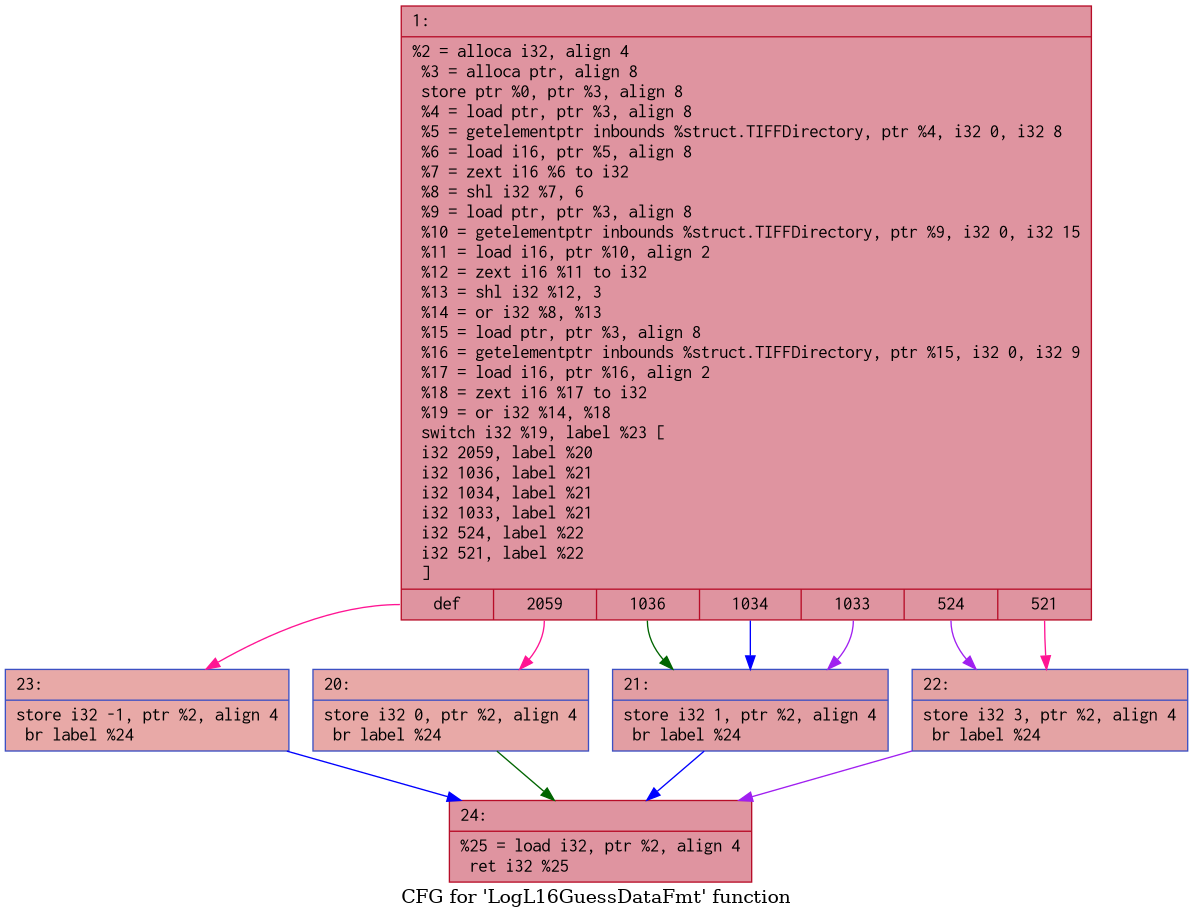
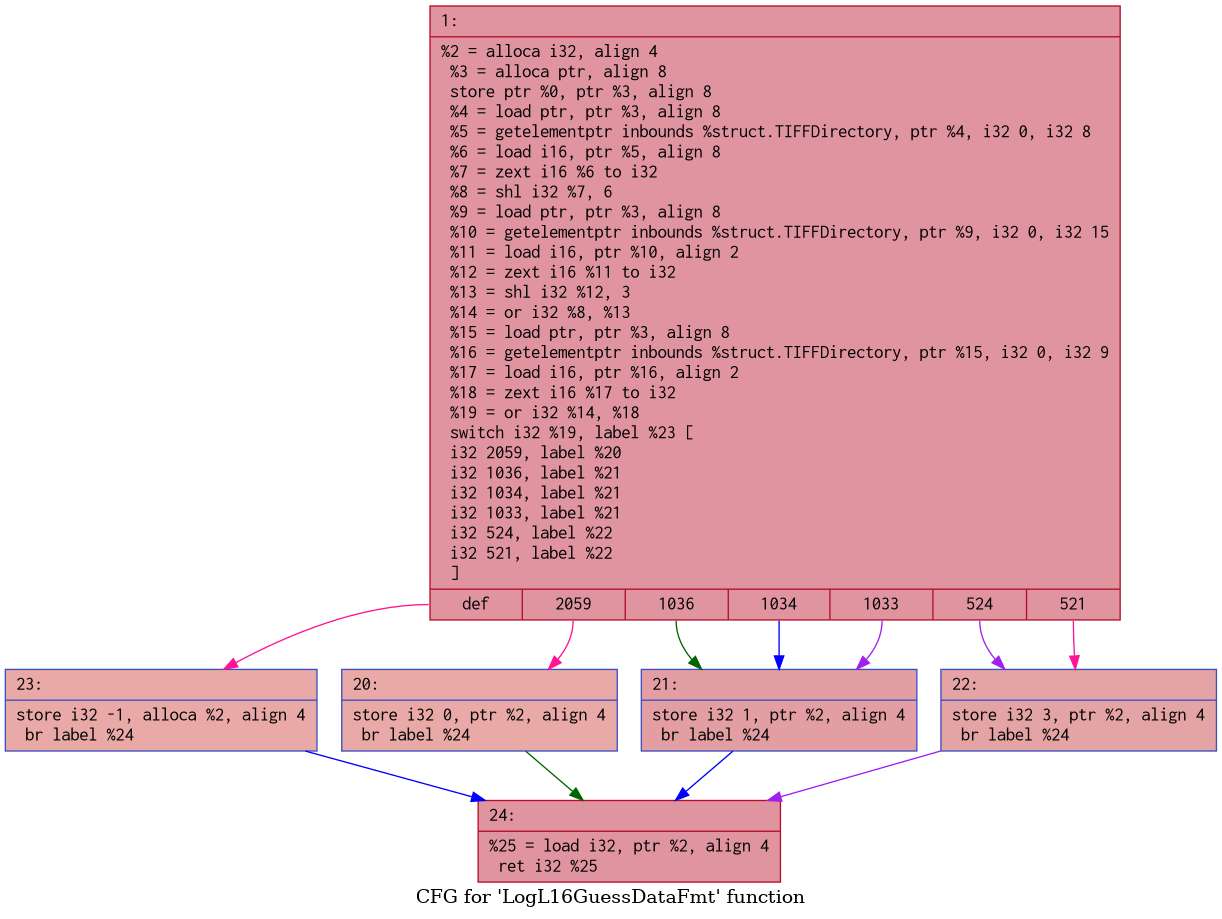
  digraph {
    label="CFG for 'LogL16GuessDataFmt' function"
    node [color="#3d50c3ff" fillcolor="#b70d2870" fontname=Courier shape=record style=filled]
    edge [color=deeppink]
    n1 [color="#b70d28ff" label="{1:\l|  %2 = alloca i32, align 4\l  %3 = alloca ptr, align 8\l  store ptr %0, ptr %3, align 8\l  %4 = load ptr, ptr %3, align 8\l  %5 = getelementptr inbounds %struct.TIFFDirectory, ptr %4, i32 0, i32 8\l  %6 = load i16, ptr %5, align 8\l  %7 = zext i16 %6 to i32\l  %8 = shl i32 %7, 6\l  %9 = load ptr, ptr %3, align 8\l  %10 = getelementptr inbounds %struct.TIFFDirectory, ptr %9, i32 0, i32 15\l  %11 = load i16, ptr %10, align 2\l  %12 = zext i16 %11 to i32\l  %13 = shl i32 %12, 3\l  %14 = or i32 %8, %13\l  %15 = load ptr, ptr %3, align 8\l  %16 = getelementptr inbounds %struct.TIFFDirectory, ptr %15, i32 0, i32 9\l  %17 = load i16, ptr %16, align 2\l  %18 = zext i16 %17 to i32\l  %19 = or i32 %14, %18\l  switch i32 %19, label %23 [\l    i32 2059, label %20\l    i32 1036, label %21\l    i32 1034, label %21\l    i32 1033, label %21\l    i32 524, label %22\l    i32 521, label %22\l  ]\l|{<s0>def|<s1>2059|<s2>1036|<s3>1034|<s4>1033|<s5>524|<s6>521}}"]
-   n2 [fillcolor="#ca3b3770" label="{23:\l|  store i32 -1, ptr %2, align 4\l  br label %24\l}"]
+   n2 [fillcolor="#ca3b3770" label="{23:\l|  store i32 -1, alloca %2, align 4\l  br label %24\l}"]
    n3 [fillcolor="#ca3b3770" label="{20:\l|  store i32 0, ptr %2, align 4\l  br label %24\l}"]
    n4 [fillcolor="#be242e70" label="{21:\l|  store i32 1, ptr %2, align 4\l  br label %24\l}"]
    n5 [fillcolor="#c32e3170" label="{22:\l|  store i32 3, ptr %2, align 4\l  br label %24\l}"]
    n6 [color="#b70d28ff" label="{24:\l|  %25 = load i32, ptr %2, align 4\l  ret i32 %25\l}"]
    n1 -> n2 [tailport=s0]
    n1 -> n3 [tailport=s1]
    n1 -> n4 [tailport=s2 color=darkgreen]
    n1 -> n4 [tailport=s3 color=blue]
    n1 -> n4 [tailport=s4 color=purple]
    n1 -> n5 [tailport=s5 color=purple]
    n1 -> n5 [tailport=s6]
    n2 -> n6 [color=blue]
    n3 -> n6 [color=darkgreen]
    n4 -> n6 [color=blue]
    n5 -> n6 [color=purple]
  }
